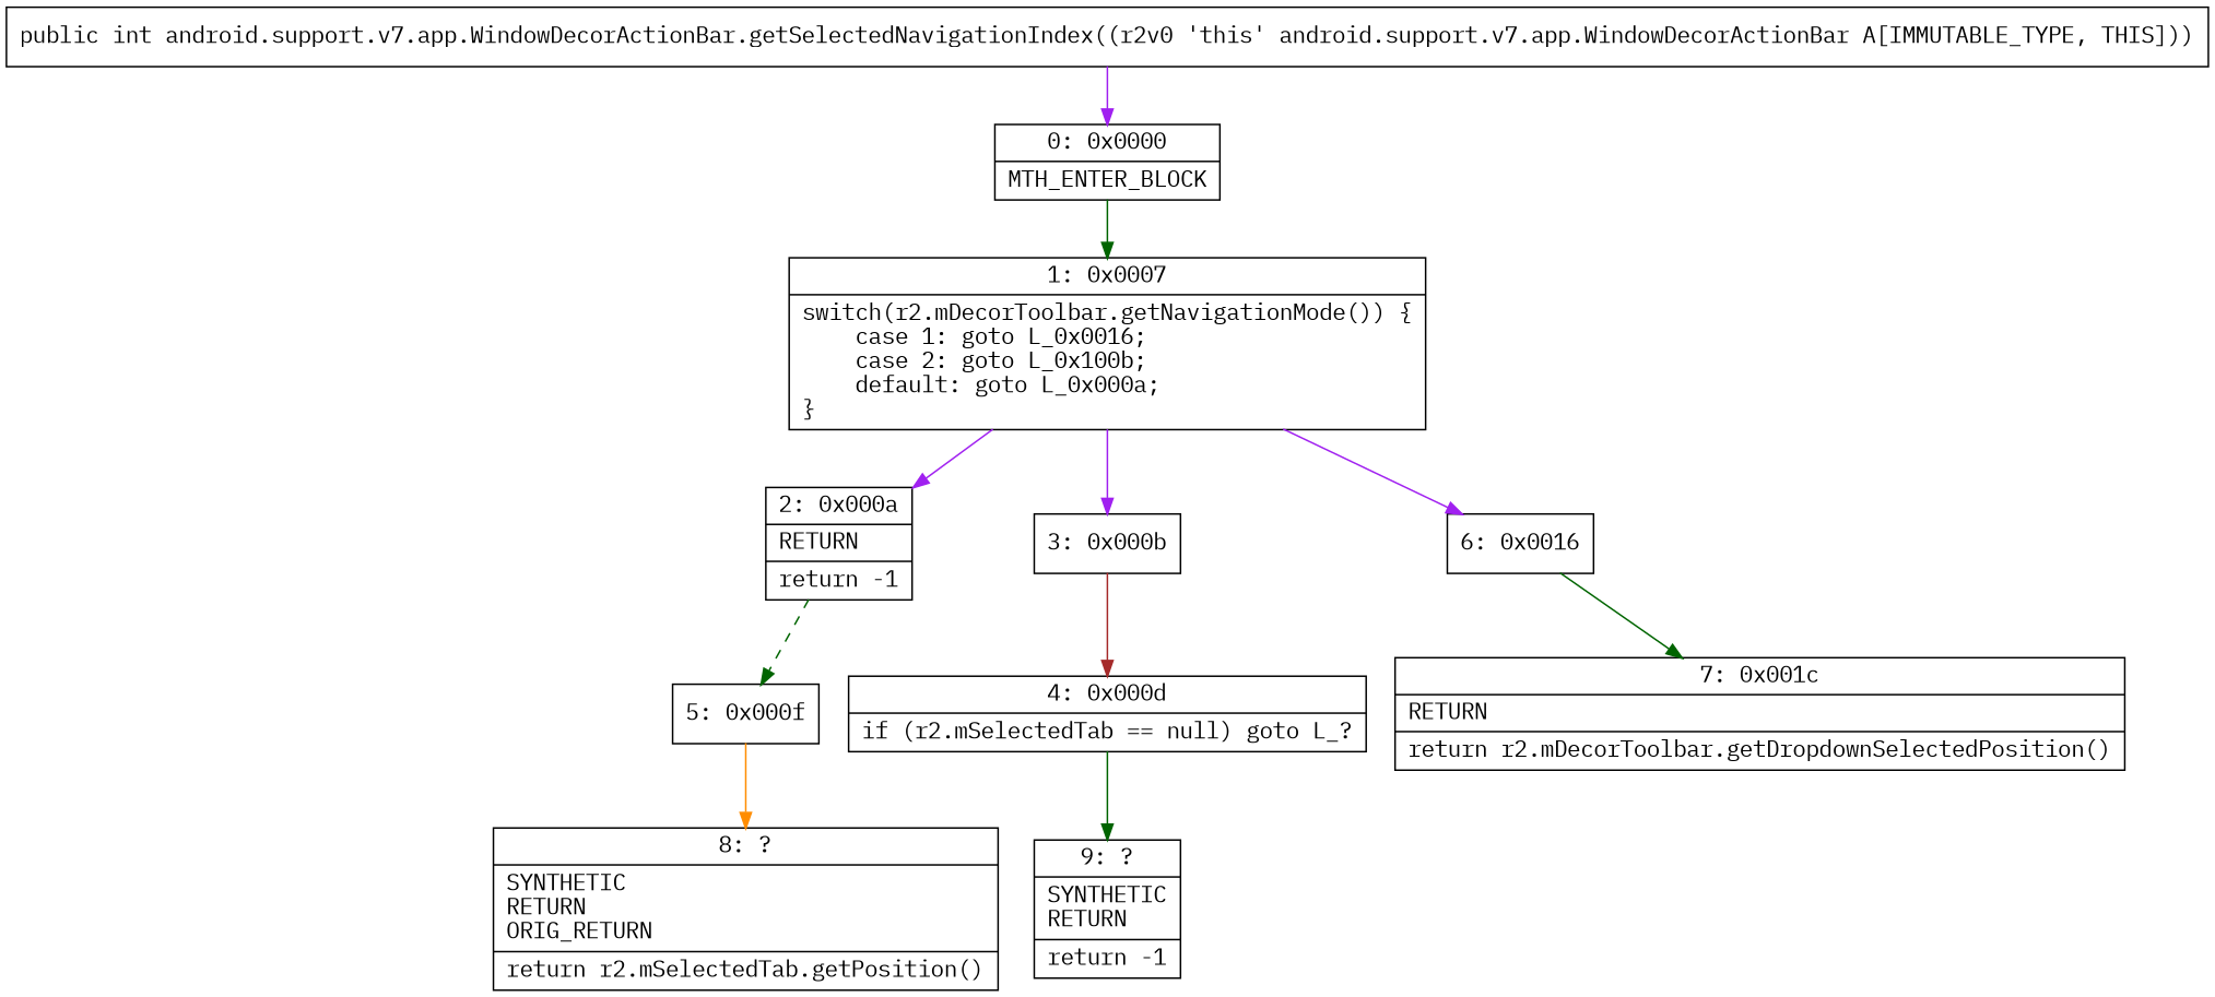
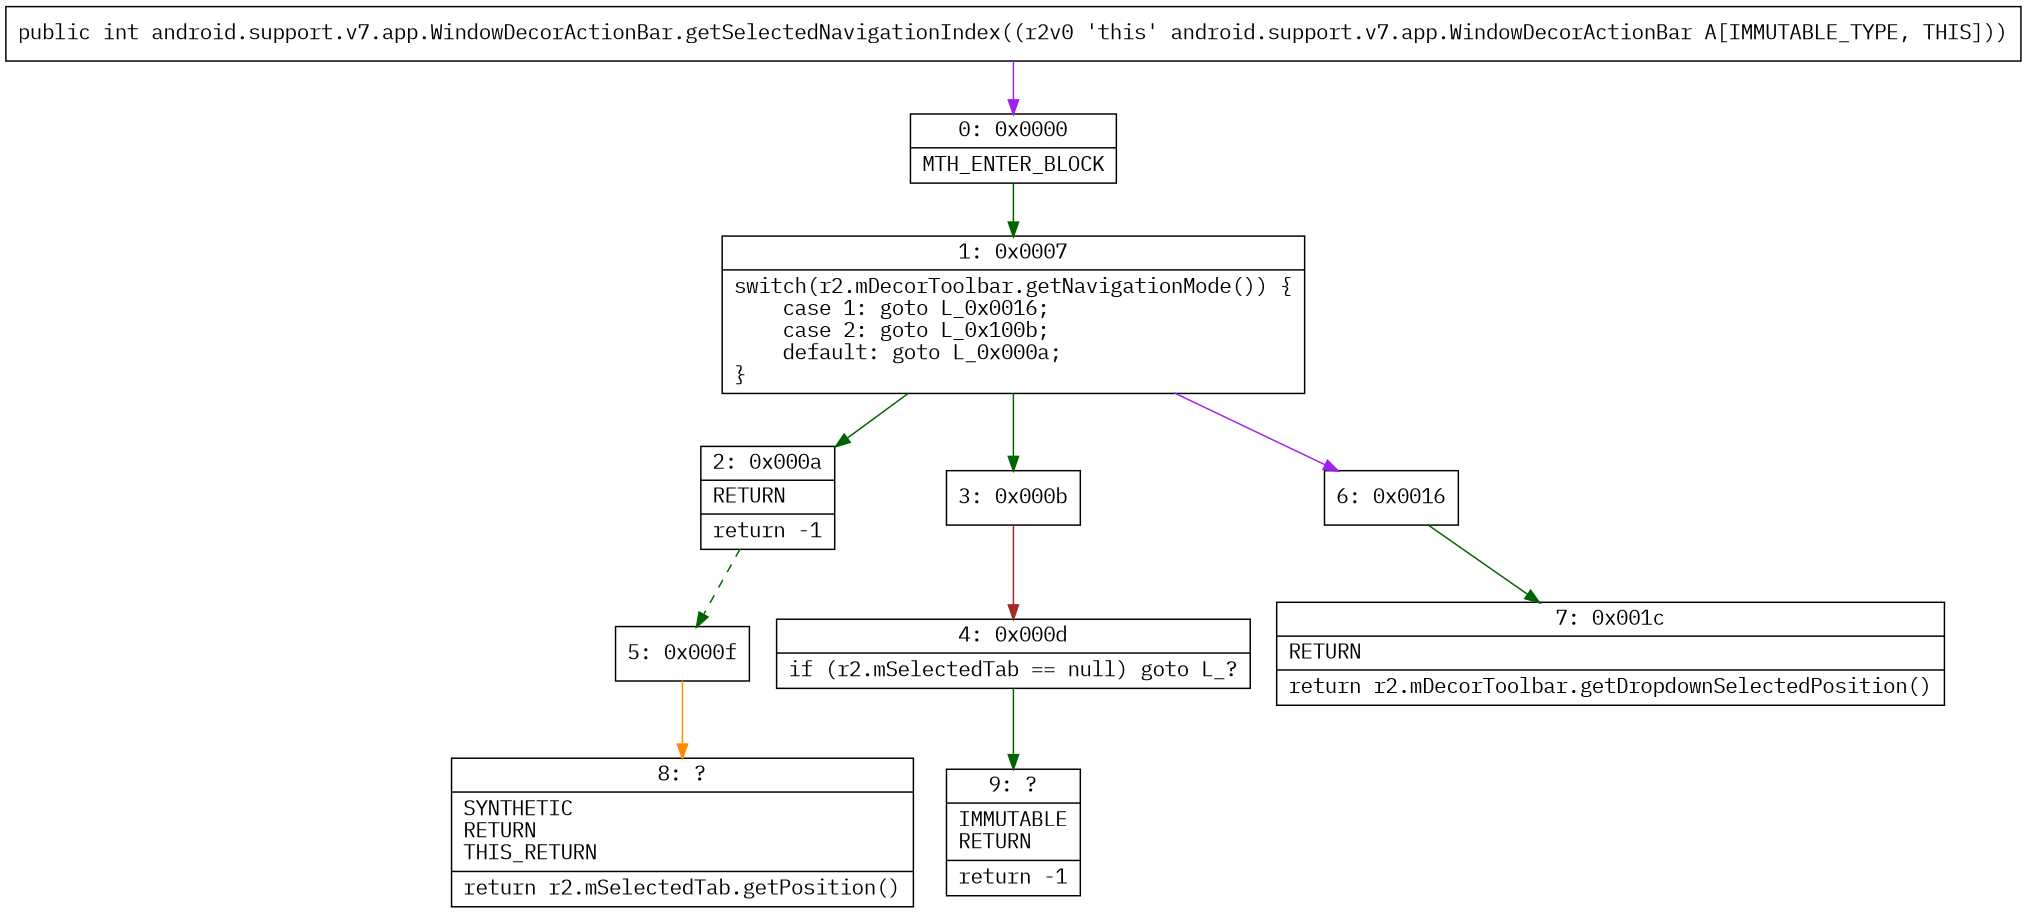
  digraph {
    fontname="IBM Plex Mono"
    node [fontname="IBM Plex Mono" shape=record]
    edge [color=darkgreen fontname="IBM Plex Mono"]
    n1 [label="{0\:\ 0x0000|MTH_ENTER_BLOCK\l}"]
    n2 [label="{1\:\ 0x0007|switch(r2.mDecorToolbar.getNavigationMode()) \{\l    case 1: goto L_0x0016;\l    case 2: goto L_0x100b;\l    default: goto L_0x000a;\l\}\l}"]
    n3 [label="{2\:\ 0x000a|RETURN\l|return \-1\l}"]
    n4 [label="{3\:\ 0x000b}"]
    n5 [label="{6\:\ 0x0016}"]
    n6 [label="{5\:\ 0x000f}"]
    n7 [label="{4\:\ 0x000d|if (r2.mSelectedTab == null) goto L_?\l}"]
    n8 [label="{7\:\ 0x001c|RETURN\l|return r2.mDecorToolbar.getDropdownSelectedPosition()\l}"]
-   n9 [label="{9\:\ ?|SYNTHETIC\lRETURN\l|return \-1\l}"]
-   n10 [label="{8\:\ ?|SYNTHETIC\lRETURN\lORIG_RETURN\l|return r2.mSelectedTab.getPosition()\l}"]
+   n9 [label="{9\:\ ?|IMMUTABLE\lRETURN\l|return \-1\l}"]
+   n10 [label="{8\:\ ?|SYNTHETIC\lRETURN\lTHIS_RETURN\l|return r2.mSelectedTab.getPosition()\l}"]
    n11 [label="{public int android.support.v7.app.WindowDecorActionBar.getSelectedNavigationIndex((r2v0 'this' android.support.v7.app.WindowDecorActionBar A[IMMUTABLE_TYPE, THIS])) }"]
    n1 -> n2
-   n2 -> n3 [color=purple]
-   n2 -> n4 [color=purple]
+   n2 -> n3
+   n2 -> n4
    n2 -> n5 [color=purple]
    n3 -> n6 [style=dashed]
    n4 -> n7 [color=brown]
    n5 -> n8
    n6 -> n10 [color=darkorange]
    n7 -> n9
    n11 -> n1 [color=purple]
  }
